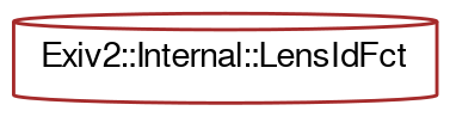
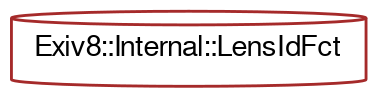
  digraph {
    rankdir=LR
-   n1 [color=brown fillcolor=white fontname=FreeSans fontsize=10 height=0.2 label="Exiv2::Internal::LensIdFct" shape=cylinder style=filled width=0.4]
+   n1 [color=brown fillcolor=white fontname=FreeSans fontsize=10 height=0.2 label="Exiv8::Internal::LensIdFct" shape=cylinder style=filled width=0.4]
  }
